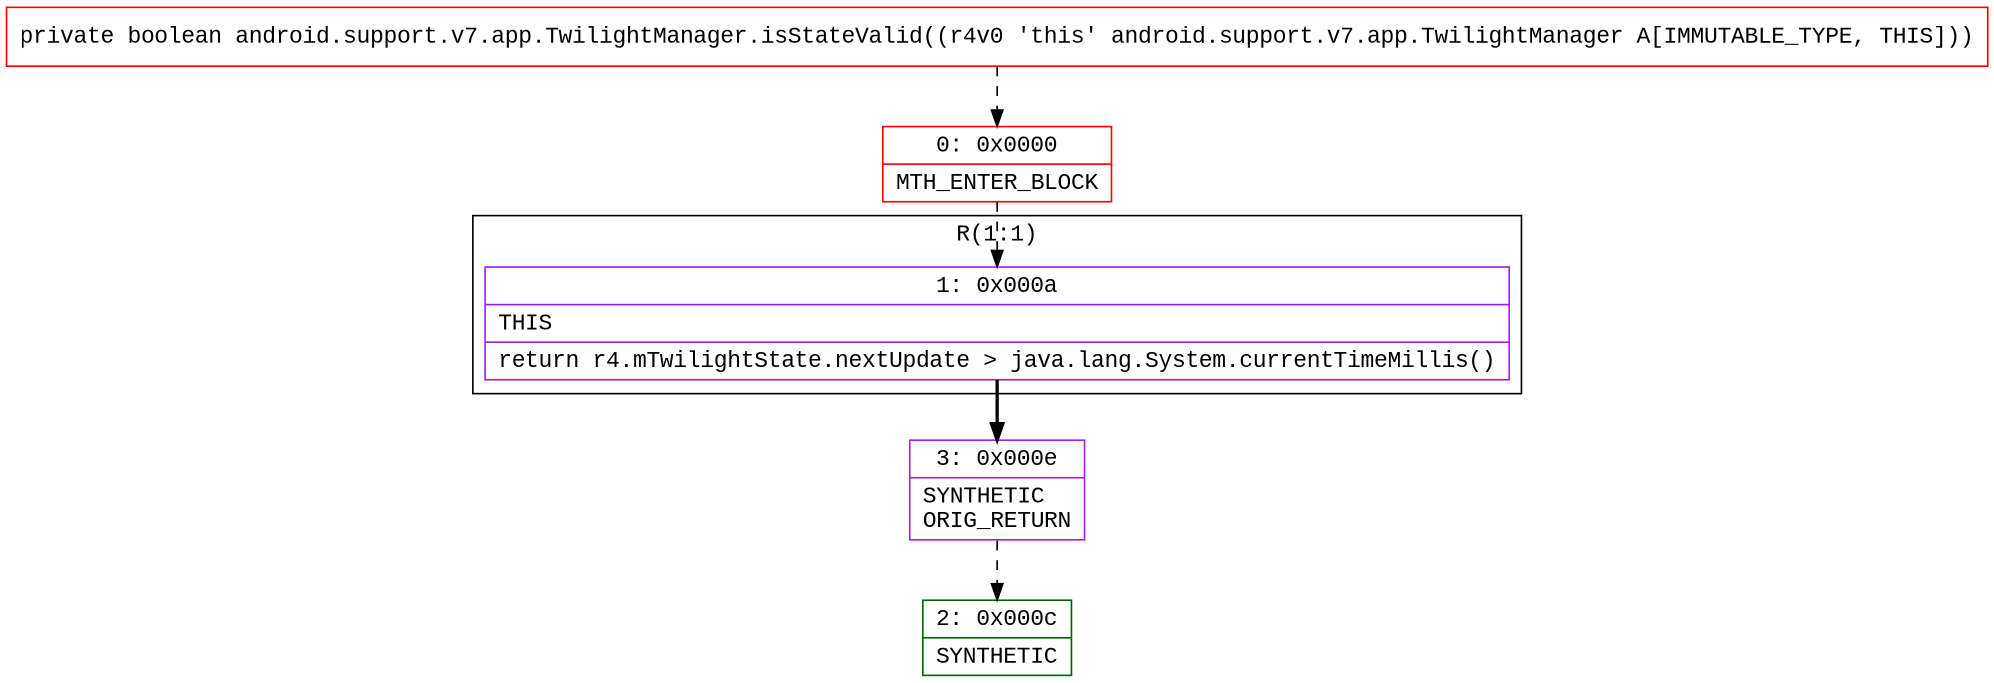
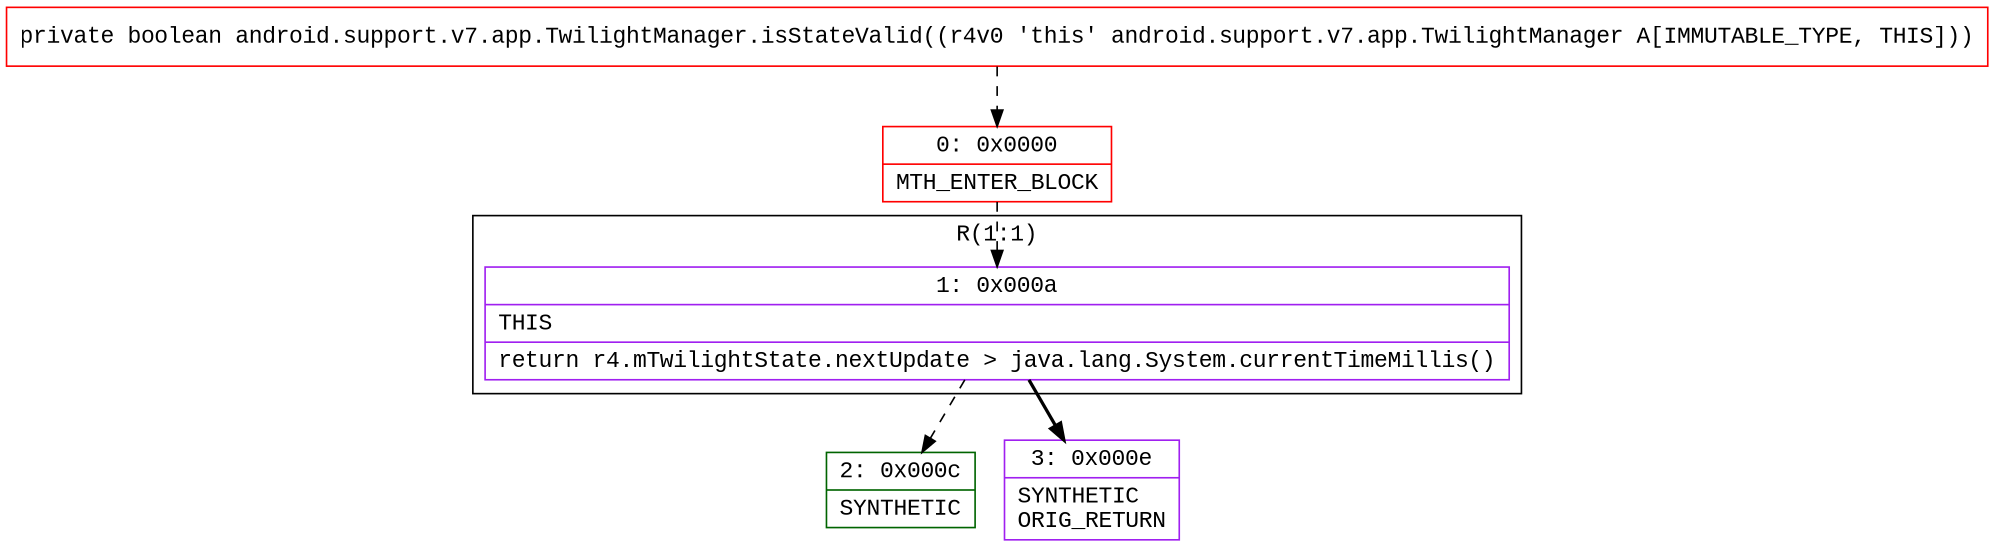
  digraph {
    fontname="Liberation Mono"
    node [color=purple fontname="Liberation Mono" shape=record]
    edge [fontname="Liberation Mono" style=dashed]
    n1 [label="{1\:\ 0x000a|THIS\l|return r4.mTwilightState.nextUpdate \> java.lang.System.currentTimeMillis()\l}"]
    n2 [color=darkgreen label="{2\:\ 0x000c|SYNTHETIC\l}"]
    n3 [label="{3\:\ 0x000e|SYNTHETIC\lORIG_RETURN\l}"]
    n4 [color=red label="{0\:\ 0x0000|MTH_ENTER_BLOCK\l}"]
    n5 [color=red label="{private boolean android.support.v7.app.TwilightManager.isStateValid((r4v0 'this' android.support.v7.app.TwilightManager A[IMMUTABLE_TYPE, THIS])) }"]
    subgraph cluster_1 {
      label="R(1:1)"
      n1
    }
-   n3 -> n2
+   n1 -> n2
    n1 -> n3 [style=bold]
    n4 -> n1
    n5 -> n4
  }
